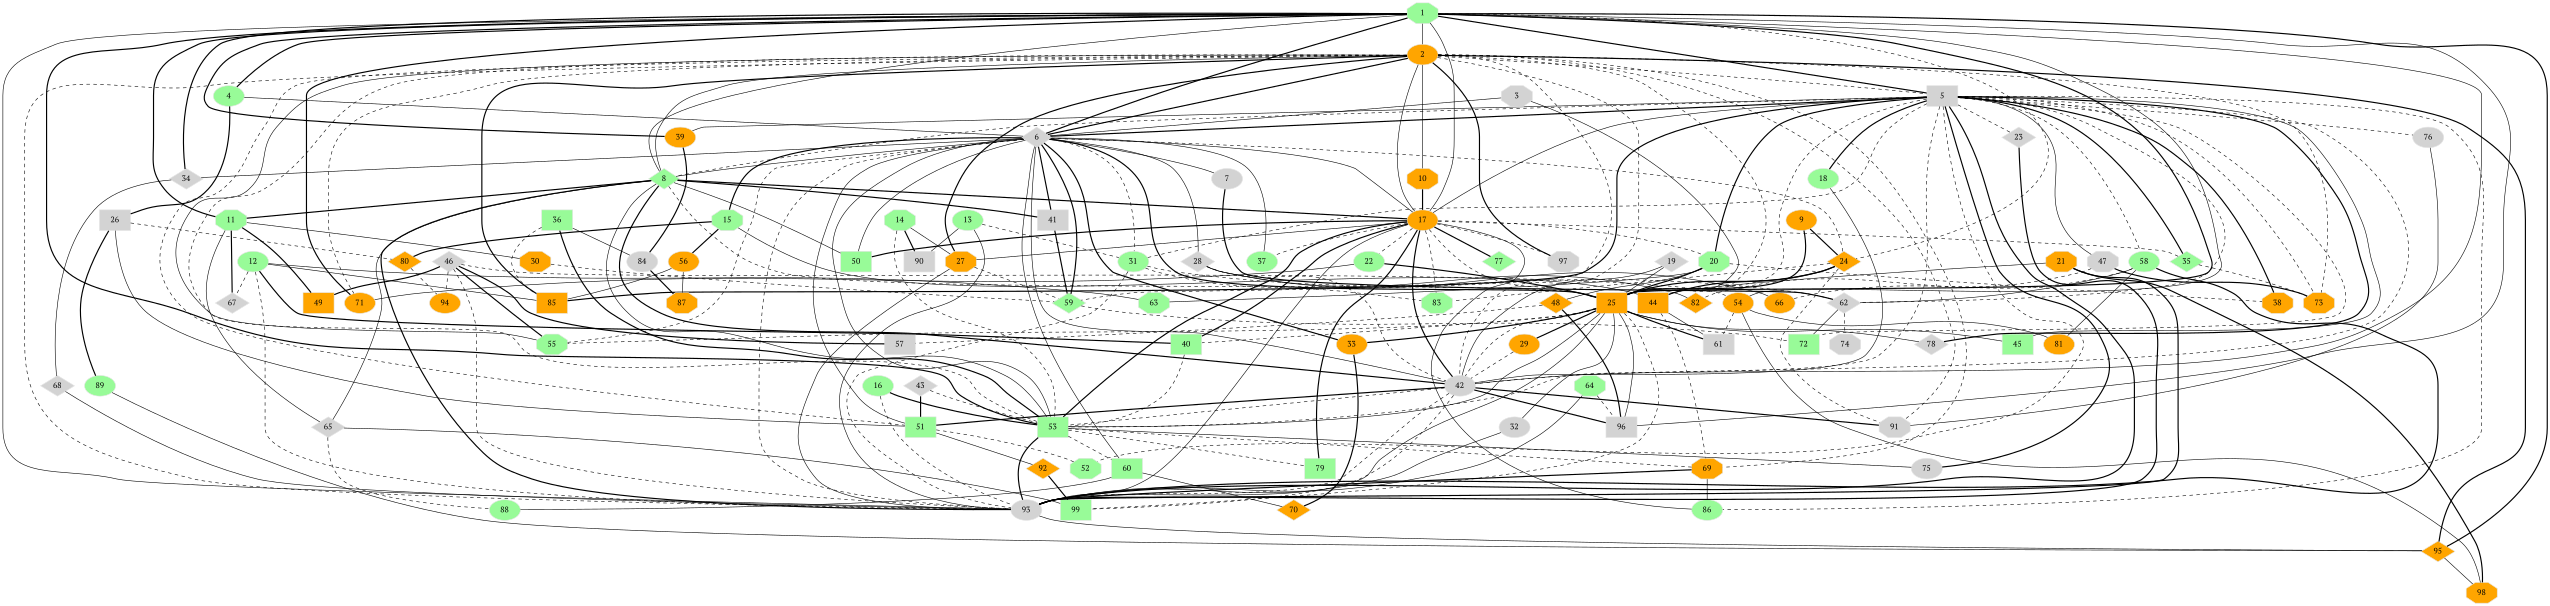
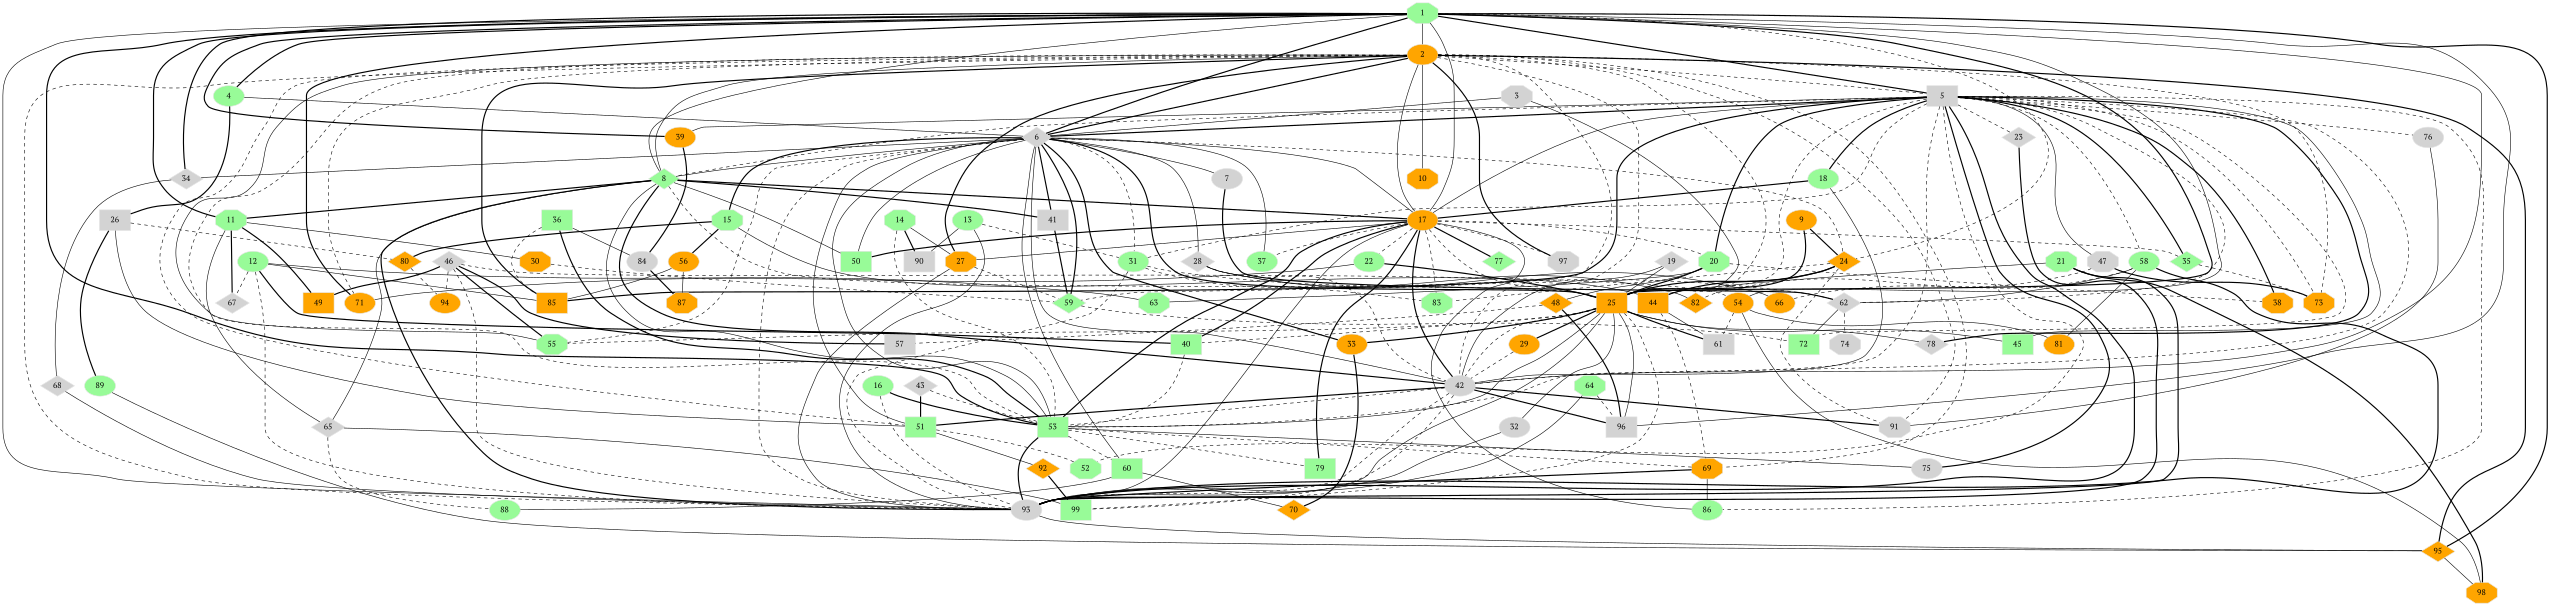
  graph {
    fontname="PT Serif"
    node [color=gray90 fillcolor=palegreen fontname="PT Serif" shape=ellipse style=filled]
    edge [fontname="PT Serif" style=solid weight=1.0]
    1 [shape=octagon]
    2 [fillcolor=orange]
    4
    5 [fillcolor=lightgrey shape=box]
    6 [fillcolor=lightgrey shape=diamond]
    8 [shape=diamond]
    11 [shape=octagon]
    17 [fillcolor=orange]
    24 [fillcolor=orange shape=diamond]
    25 [fillcolor=orange shape=box]
    34 [fillcolor=lightgrey shape=diamond]
    39 [fillcolor=orange]
    42 [fillcolor=lightgrey]
    53 [shape=box]
    54 [fillcolor=orange]
    71 [fillcolor=orange]
    93 [fillcolor=lightgrey]
    95 [fillcolor=orange shape=diamond]
    96 [fillcolor=lightgrey shape=box]
    10 [fillcolor=orange shape=octagon]
    27 [fillcolor=orange shape=octagon]
    51 [shape=box]
    55 [shape=octagon]
    59 [shape=diamond]
    69 [fillcolor=orange shape=octagon]
    73 [fillcolor=orange shape=octagon]
    85 [fillcolor=orange shape=box]
    91 [fillcolor=lightgrey shape=octagon]
    97 [fillcolor=lightgrey shape=octagon]
    26 [fillcolor=lightgrey shape=box]
    18
    20 [shape=octagon]
    23 [fillcolor=lightgrey shape=diamond]
    31
    35 [shape=diamond]
    38 [fillcolor=orange shape=octagon]
    45 [shape=box]
    47 [fillcolor=lightgrey shape=octagon]
    52 [shape=octagon]
    58
    62 [fillcolor=lightgrey shape=diamond]
    72 [shape=box]
    75 [fillcolor=lightgrey]
    76 [fillcolor=lightgrey]
    78 [fillcolor=lightgrey shape=diamond]
    86
    7 [fillcolor=lightgrey]
    15 [shape=octagon]
    28 [fillcolor=lightgrey shape=diamond]
    33 [fillcolor=orange]
    37
    41 [fillcolor=lightgrey shape=box]
    50 [shape=box]
    60 [shape=box]
    65 [fillcolor=lightgrey shape=diamond]
    30 [fillcolor=orange shape=octagon]
    49 [fillcolor=orange shape=box]
    67 [fillcolor=lightgrey shape=diamond]
    40 [shape=box]
    22
    77 [shape=diamond]
    79 [shape=box]
    83 [shape=octagon]
    44 [fillcolor=orange shape=box]
    99 [shape=box]
    29 [fillcolor=orange]
    32 [fillcolor=lightgrey]
    61 [fillcolor=lightgrey shape=box]
    68 [fillcolor=lightgrey shape=diamond]
    84 [fillcolor=lightgrey]
    98 [fillcolor=orange shape=octagon]
    81 [fillcolor=orange]
    92 [fillcolor=orange shape=diamond]
    3 [fillcolor=lightgrey shape=octagon]
    80 [fillcolor=orange shape=diamond]
    89
    63 [shape=octagon]
    48 [fillcolor=orange shape=diamond]
    82 [fillcolor=orange shape=diamond]
    66 [fillcolor=orange]
    74 [fillcolor=lightgrey shape=octagon]
    56 [fillcolor=orange]
    70 [fillcolor=orange shape=diamond]
    88
    9 [fillcolor=orange]
    12
    13
    90 [fillcolor=lightgrey shape=box]
    14 [shape=octagon]
    87 [fillcolor=orange shape=octagon]
    94 [fillcolor=orange]
    16
    19 [fillcolor=lightgrey shape=diamond]
    57 [fillcolor=lightgrey shape=box]
-   21 [fillcolor=orange shape=octagon]
+   21 [shape=octagon]
    36 [shape=box]
    43 [fillcolor=lightgrey shape=diamond]
    46 [fillcolor=lightgrey shape=diamond]
    64 [shape=octagon]
    1 -- 2
    1 -- 4 [style=bold]
    1 -- 5 [style=bold weight=2.0]
    1 -- 6 [style=bold]
    1 -- 8
    1 -- 11 [style=bold weight=2.0]
    1 -- 17 [weight=2.0]
    1 -- 24 [style=dashed]
    1 -- 25 [style=bold]
    1 -- 34 [style=bold]
    1 -- 39 [style=bold]
    1 -- 42
    1 -- 53 [style=bold]
    1 -- 54
    1 -- 71 [style=bold]
    1 -- 93
    1 -- 95 [style=bold]
    1 -- 96
    2 -- 5 [style=dashed weight=2.0]
    2 -- 6 [style=bold]
    2 -- 8
    2 -- 17
    2 -- 25 [style=dashed]
    2 -- 42 [style=dashed weight=2.0]
    2 -- 53 [style=dashed]
    2 -- 71 [style=dashed]
    2 -- 93 [style=dashed]
    2 -- 95 [style=bold]
    2 -- 10
    2 -- 27 [style=bold]
    2 -- 51 [style=dashed]
    2 -- 55
    2 -- 59 [style=dashed]
    2 -- 69 [style=dashed]
    2 -- 73 [style=dashed]
    2 -- 85 [style=bold]
    2 -- 91 [style=dashed]
    2 -- 97 [style=bold]
    4 -- 6
    4 -- 26 [style=bold]
    5 -- 6 [style=bold weight=2.0]
    5 -- 8 [style=dashed weight=2.0]
    5 -- 17
    5 -- 25 [style=dashed]
    5 -- 39
    5 -- 42 [style=dashed]
    5 -- 53 [style=dashed]
    5 -- 93 [style=bold]
    5 -- 73 [style=dashed]
    5 -- 85 [style=bold]
    5 -- 18 [style=bold]
    5 -- 20 [style=bold]
    5 -- 23 [style=dashed]
    5 -- 31 [style=dashed]
    5 -- 35 [style=bold]
    5 -- 38 [style=bold]
    5 -- 45
    5 -- 47
    5 -- 52 [style=dashed]
    5 -- 58 [style=dashed]
    5 -- 62 [style=dashed weight=2.0]
    5 -- 72 [style=dashed]
    5 -- 75 [style=bold]
    5 -- 76 [style=dashed]
    5 -- 78 [style=bold]
    5 -- 86 [style=dashed]
    6 -- 8
    6 -- 17
    6 -- 24 [style=dashed]
    6 -- 25 [style=bold]
    6 -- 34 [weight=2.0]
    6 -- 42
    6 -- 53 [weight=2.0]
    6 -- 93 [style=dashed]
    6 -- 51
    6 -- 55 [style=dashed]
    6 -- 59 [style=bold]
    6 -- 31 [style=dashed]
    6 -- 7
    6 -- 15 [style=bold]
    6 -- 28
    6 -- 33 [style=bold]
    6 -- 37
    6 -- 41 [style=bold]
    6 -- 50
    6 -- 60
    8 -- 11 [style=bold]
    8 -- 17 [style=bold]
    8 -- 25 [style=dashed weight=2.0]
    8 -- 42 [style=bold]
    8 -- 53
    8 -- 93 [style=bold]
    8 -- 41 [style=bold]
    8 -- 50
    8 -- 65
    11 -- 65
    11 -- 30
    11 -- 49 [style=bold]
    11 -- 67 [style=bold]
    17 -- 25 [style=dashed]
    17 -- 42 [style=bold]
    17 -- 53 [style=bold]
    17 -- 93
    17 -- 27
    17 -- 97 [style=dashed]
    17 -- 20 [style=dashed]
    17 -- 35 [style=dashed]
    17 -- 86
    17 -- 37 [style=dashed]
    17 -- 50 [style=bold]
    17 -- 40 [style=bold]
    17 -- 22 [style=dashed]
    17 -- 77 [style=bold]
    17 -- 79 [style=bold]
    17 -- 83 [style=dashed]
    24 -- 25 [style=bold]
    24 -- 91 [style=dashed]
    24 -- 83 [style=dashed]
    24 -- 44 [style=bold]
    25 -- 42 [style=dashed]
    25 -- 53
    25 -- 93
    25 -- 96
    25 -- 55 [style=dashed]
    25 -- 45
    25 -- 78
    25 -- 33 [style=bold]
    25 -- 40 [style=dashed]
    25 -- 99 [style=dashed]
    25 -- 29 [style=bold]
    25 -- 32
    25 -- 61 [style=bold weight=2.0]
    34 -- 68
    39 -- 84 [style=bold]
    42 -- 53 [style=dashed]
    42 -- 93 [style=dashed weight=2.0]
    42 -- 96 [style=bold]
    42 -- 51 [style=bold]
    42 -- 91 [style=bold]
    42 -- 99 [style=dashed]
    53 -- 93 [style=bold]
    53 -- 69 [style=dashed]
    53 -- 75
    53 -- 60 [style=dashed]
    53 -- 79 [style=dashed]
    54 -- 61 [style=dashed]
    54 -- 98
    54 -- 81
    93 -- 95
    95 -- 98
-   10 -- 17 [style=bold]
+   18 -- 17 [style=bold]
    27 -- 93
    27 -- 59 [style=dashed]
    51 -- 52 [style=dashed]
    51 -- 92
    59 -- 72 [style=dashed]
    69 -- 93 [style=bold]
    69 -- 86
    26 -- 51
    26 -- 80 [style=dashed]
    26 -- 89 [style=bold]
    18 -- 42
    20 -- 25 [style=bold]
    20 -- 38 [style=dashed]
    20 -- 63
    20 -- 48
    23 -- 93 [style=bold]
    31 -- 93 [style=dashed]
    31 -- 62 [style=dashed]
    31 -- 83 [style=dashed]
    35 -- 73 [style=dashed]
    47 -- 73 [style=bold]
    47 -- 82 [style=dashed]
    58 -- 93 [style=bold]
    58 -- 62
    58 -- 81
    58 -- 66 [style=dashed]
    62 -- 72
    62 -- 74 [style=dashed]
    76 -- 91
    7 -- 62 [style=bold]
    15 -- 44
    15 -- 80 [style=bold]
    15 -- 56 [style=bold]
    28 -- 42 [style=dashed]
    28 -- 82
    28 -- 66
    33 -- 70 [style=bold]
    41 -- 59 [style=bold]
    60 -- 70
    60 -- 88
    65 -- 99
    65 -- 88 [style=dashed]
    30 -- 59 [style=dashed]
    40 -- 53 [style=dashed]
    22 -- 25 [style=bold]
    22 -- 71
    44 -- 69 [style=dashed]
    44 -- 61
    29 -- 42 [style=dashed]
    32 -- 93
    68 -- 93
    84 -- 87 [style=bold]
    92 -- 99 [style=bold]
    3 -- 6
    3 -- 25
    80 -- 94 [style=dashed]
    89 -- 95
    48 -- 96 [style=bold]
    48 -- 57 [style=dashed]
    56 -- 85
    56 -- 87
    9 -- 24 [style=bold]
    9 -- 25 [style=bold]
    12 -- 93 [style=dashed]
    12 -- 85
    12 -- 67 [style=dashed]
    12 -- 40 [style=bold]
    12 -- 63
    13 -- 93
    13 -- 31 [style=dashed]
    13 -- 90
    14 -- 53 [style=dashed]
    14 -- 27
    14 -- 90 [style=bold]
    16 -- 53 [style=bold]
    16 -- 93 [style=dashed]
    19 -- 25
    19 -- 42
    21 -- 93 [style=bold]
    21 -- 44
    21 -- 98 [style=bold]
    36 -- 53 [style=bold]
    36 -- 85 [style=dashed]
    36 -- 84
    43 -- 53 [style=dashed]
    43 -- 51 [style=bold]
    46 -- 54 [style=dashed]
    46 -- 93 [style=dashed]
    46 -- 55 [style=bold]
    46 -- 49 [style=bold]
    46 -- 94 [style=dashed]
    46 -- 57 [style=bold]
    64 -- 93
    64 -- 96 [style=dashed]
  }
